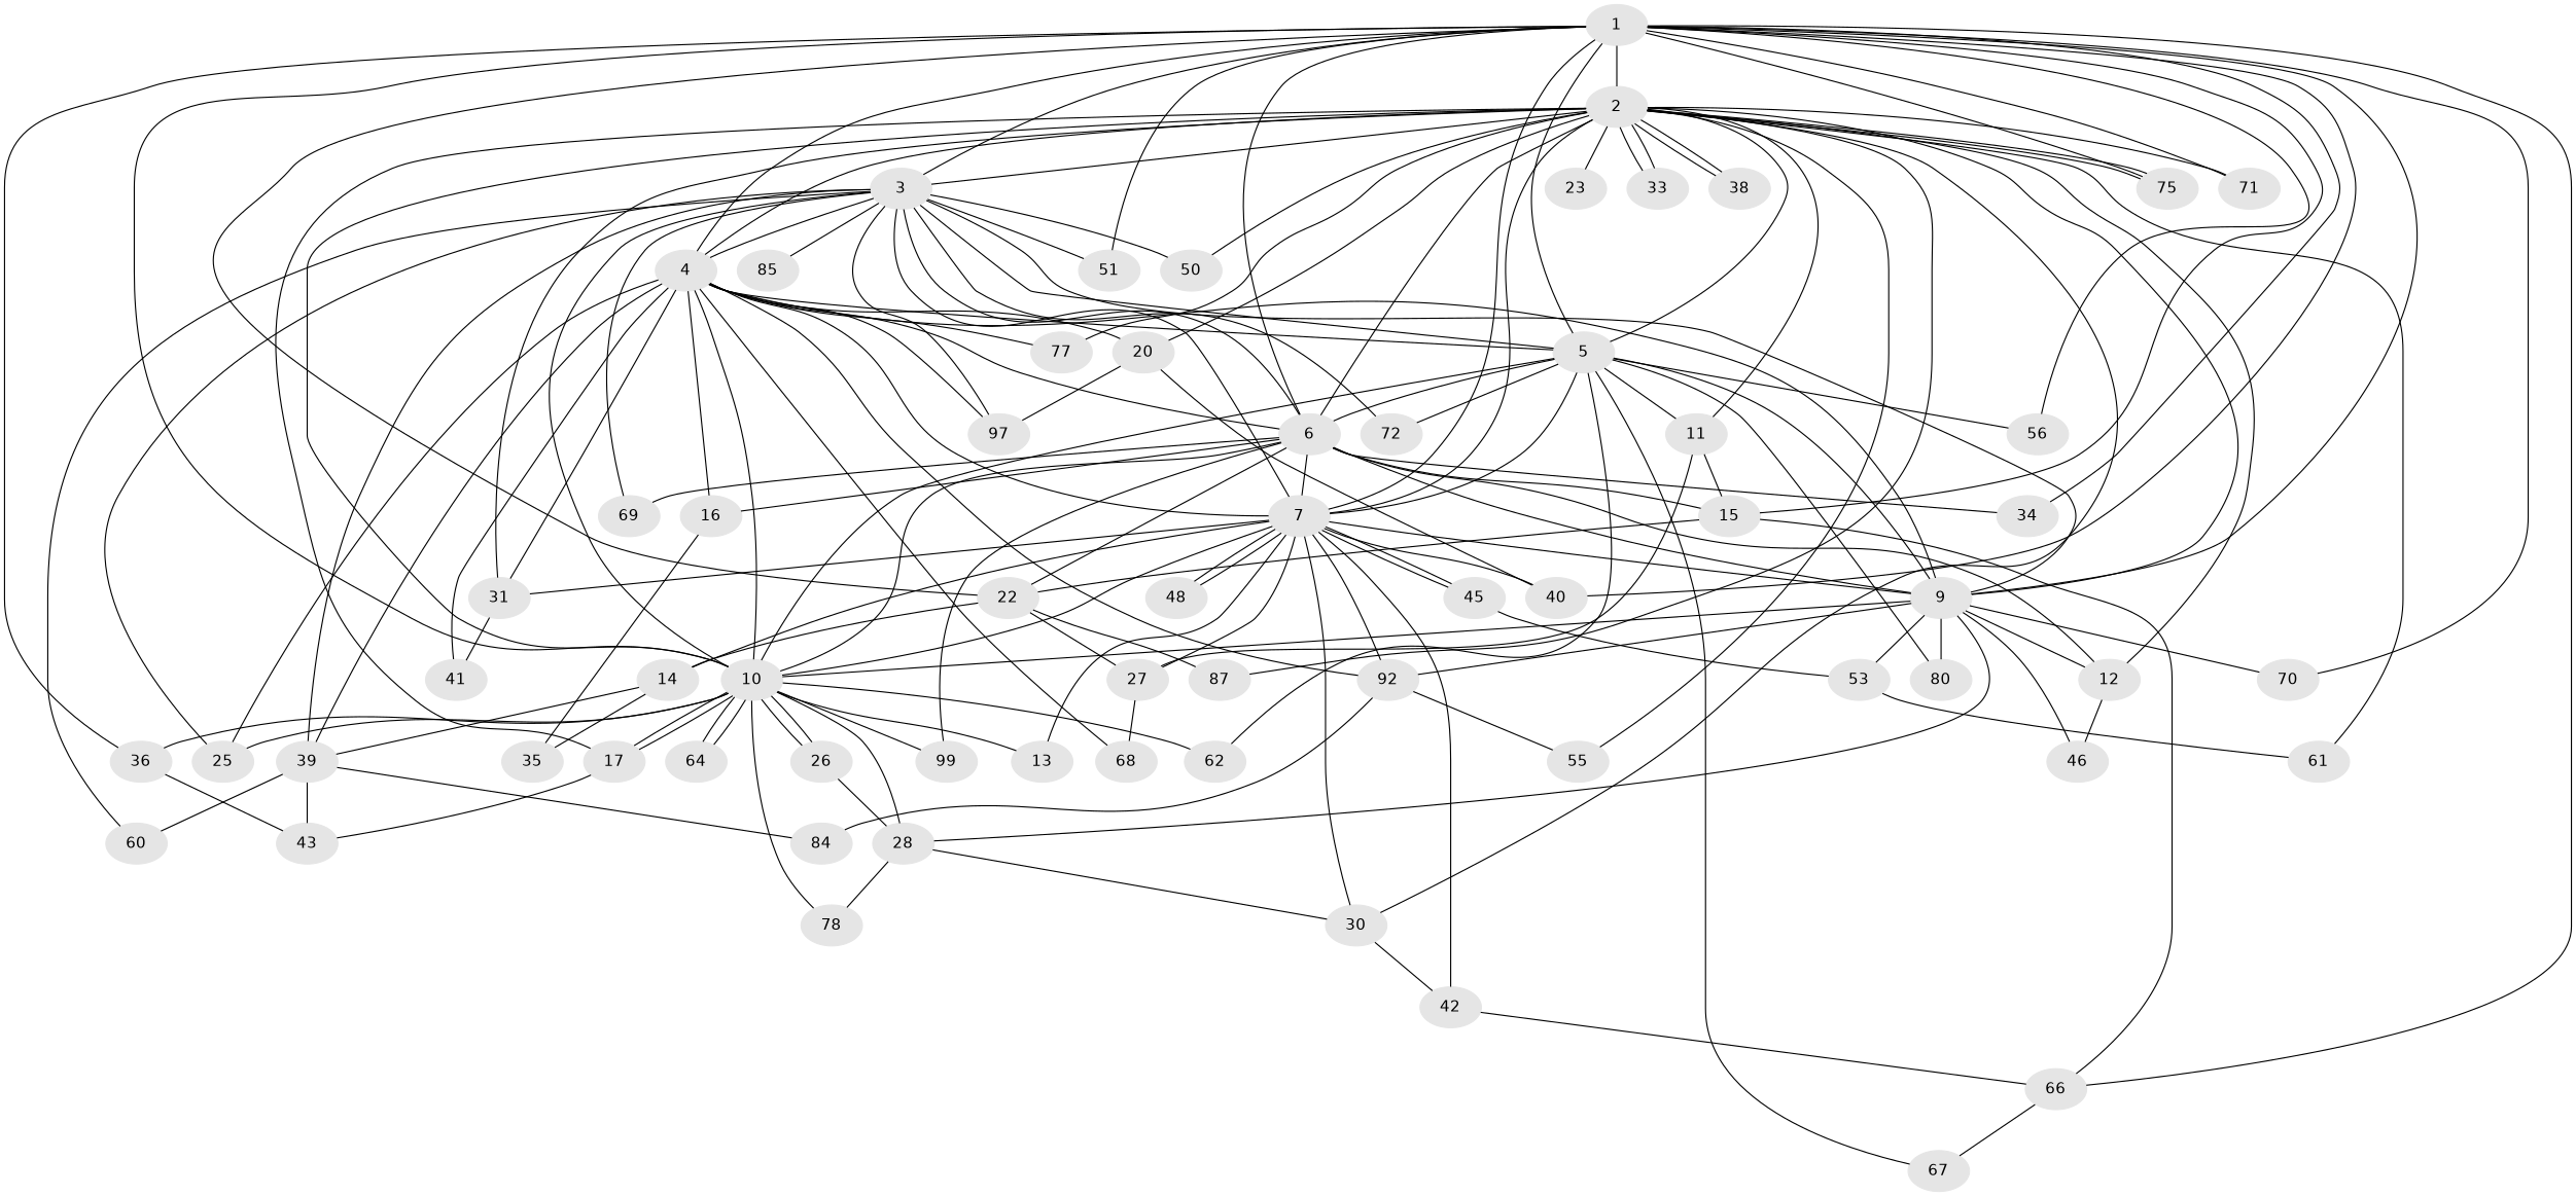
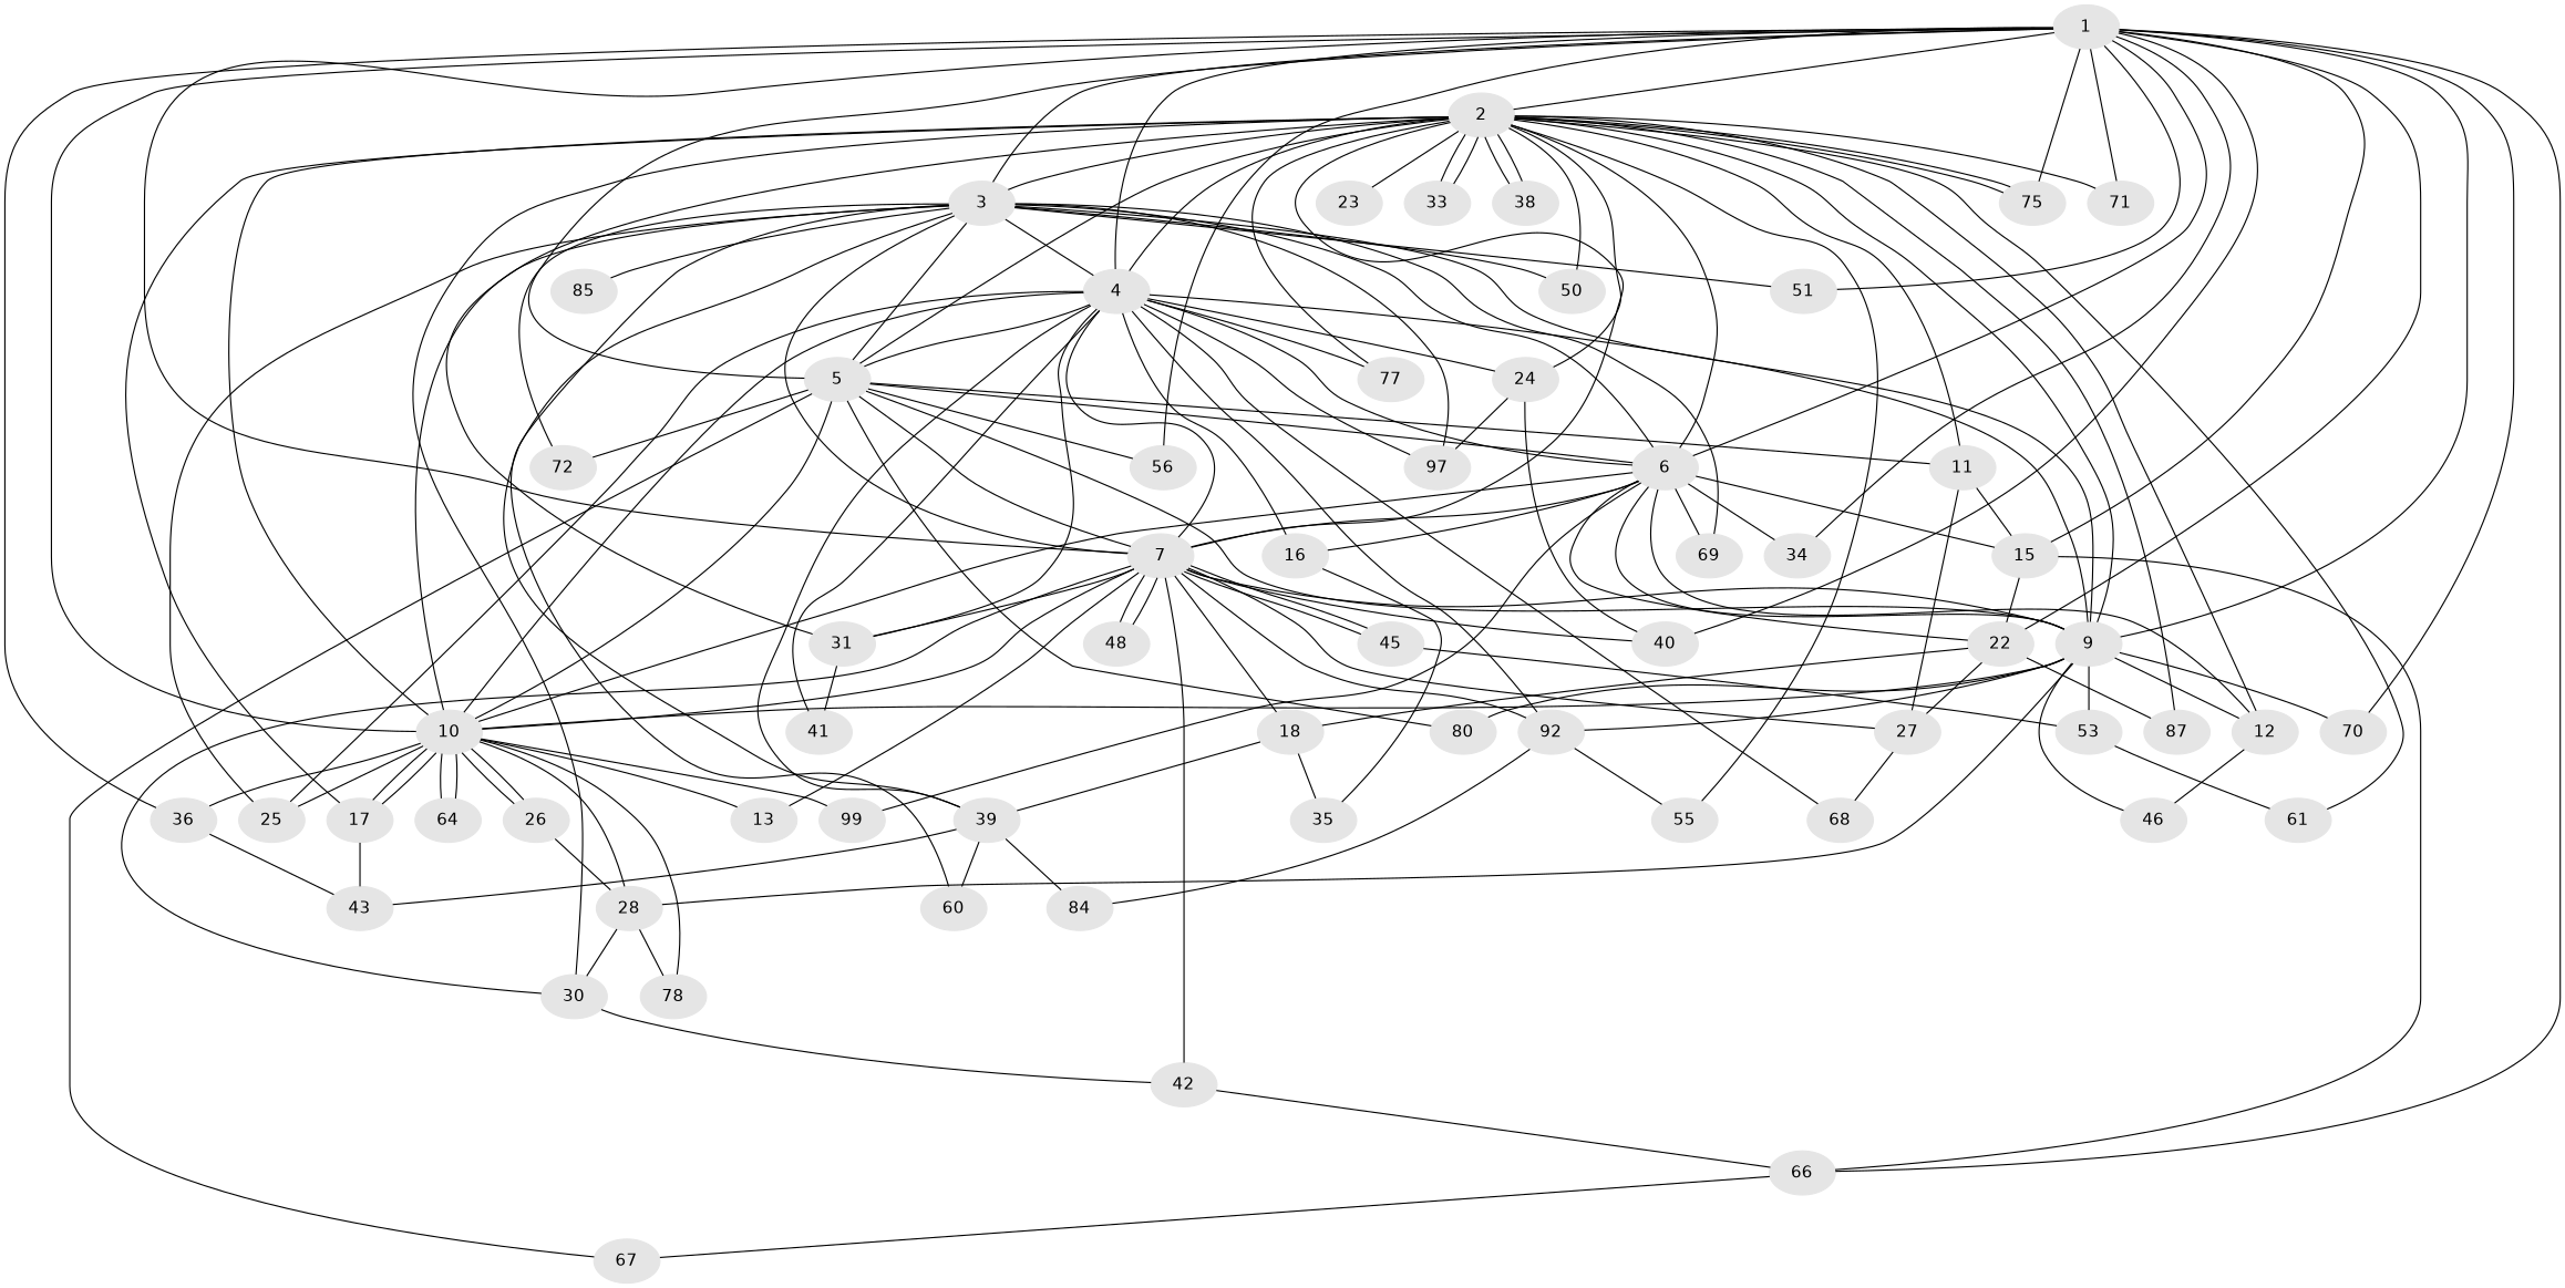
  graph {
    fontname="DejaVu Sans"
    node [color=gray90 fontname="DejaVu Sans" style=filled]
    edge [fontname="DejaVu Sans"]
    1 [super="+59"]
    2 [super="+8"]
    3 [super="+21"]
    4 [super="+44"]
    5 [super="+54"]
    6 [super="+14"]
    7 [super="+74"]
    9 [super="+37"]
    10 [super="+47"]
    15 [super="+63"]
    22 [super="+52"]
    34
    36
    40 [super="+58"]
    51
    56
    66
    70
    71
    75 [super="+81"]
    11
    12
    17 [super="+20"]
    23
-   24 [label=20]
+   24
    30 [super="+76"]
    31
    33
    38
    50
    55
    61
    77
    87
    25 [super="+29"]
    39 [super="+83"]
    n37 [label=97 super="+65"]
    60
    69
    72
    85
    16
    n43 [label=92 super="+49"]
    41
    68
-   62
    67
    80
    n49 [label=99]
    13
-   18 [label=14]
+   18
    27 [super="+86"]
    42 [super="+82"]
    45
    48
    28 [super="+79"]
    46
    53
    26
    64
    78
    43 [super="+73"]
    84
    35
    1 -- 2 [weight=2]
    1 -- 3
    1 -- 4
    1 -- 5 [weight=2]
    1 -- 6
    1 -- 7
    1 -- 9 [weight=2]
    1 -- 10
    1 -- 15
    1 -- 22
    1 -- 34
    1 -- 36
    1 -- 40
    1 -- 51
    1 -- 56
    1 -- 66
    1 -- 70
    1 -- 71
    1 -- 75
    2 -- 3 [weight=3]
    2 -- 4 [weight=2]
    2 -- 5 [weight=2]
    2 -- 6 [weight=2]
    2 -- 7 [weight=2]
    2 -- 9 [weight=2]
    2 -- 10 [weight=2]
    2 -- 71
    2 -- 75
    2 -- 75
    2 -- 11
    2 -- 12
    2 -- 17
    2 -- 23
    2 -- 24
    2 -- 30
    2 -- 31
    2 -- 33
    2 -- 33
    2 -- 38
    2 -- 38
    2 -- 50
    2 -- 55
    2 -- 61
    2 -- 77
    2 -- 87
    3 -- 4 [weight=2]
    3 -- 5
    3 -- 6
    3 -- 7
    3 -- 9
    3 -- 10
    3 -- 51
    3 -- 50
    3 -- 25
    3 -- 39
    3 -- n37
    3 -- 60
    3 -- 69
    3 -- 72
    3 -- 85
    4 -- 5
    4 -- 6
    4 -- 7
    4 -- 9
    4 -- 10
    4 -- 24
    4 -- 31
    4 -- 77
    4 -- 25
    4 -- 39
    4 -- n37
    4 -- 16
    4 -- n43
    4 -- 41
    4 -- 68
    5 -- 6
    5 -- 7
    5 -- 9
    5 -- 10
    5 -- 56
    5 -- 11
    5 -- 72
-   5 -- 62
    5 -- 67
    5 -- 80
    6 -- 7
    6 -- 9
    6 -- 10
    6 -- 15
    6 -- 22
    6 -- 34
    6 -- 12
    6 -- 69
    6 -- 16
    6 -- n49
    7 -- 9
    7 -- 10
    7 -- 40
    7 -- 30
    7 -- 31
    7 -- n43
    7 -- 13
    7 -- 18
    7 -- 27
    7 -- 42
    7 -- 45
    7 -- 45
    7 -- 48
    7 -- 48
    9 -- 10
    9 -- 70
    9 -- 12
    9 -- n43
    9 -- 80
    9 -- 28
    9 -- 46
    9 -- 53
    10 -- 36
    10 -- 17
    10 -- 17
    10 -- 25
-   10 -- 62
    10 -- n49
    10 -- 13
    10 -- 28
    10 -- 26
    10 -- 26
    10 -- 64
    10 -- 64
    10 -- 78
    15 -- 22
    15 -- 66
    22 -- 87
    22 -- 18
    22 -- 27
    36 -- 43
    66 -- 67
    11 -- 15
    11 -- 27
    12 -- 46
    17 -- 43
    24 -- 40
    24 -- n37
    30 -- 42
    31 -- 41
    39 -- 60
    39 -- 43
    39 -- 84
    16 -- 35
    n43 -- 55
    n43 -- 84
    18 -- 39
    18 -- 35
    27 -- 68
    42 -- 66
    45 -- 53
    28 -- 30
    28 -- 78
    53 -- 61
    26 -- 28
  }
